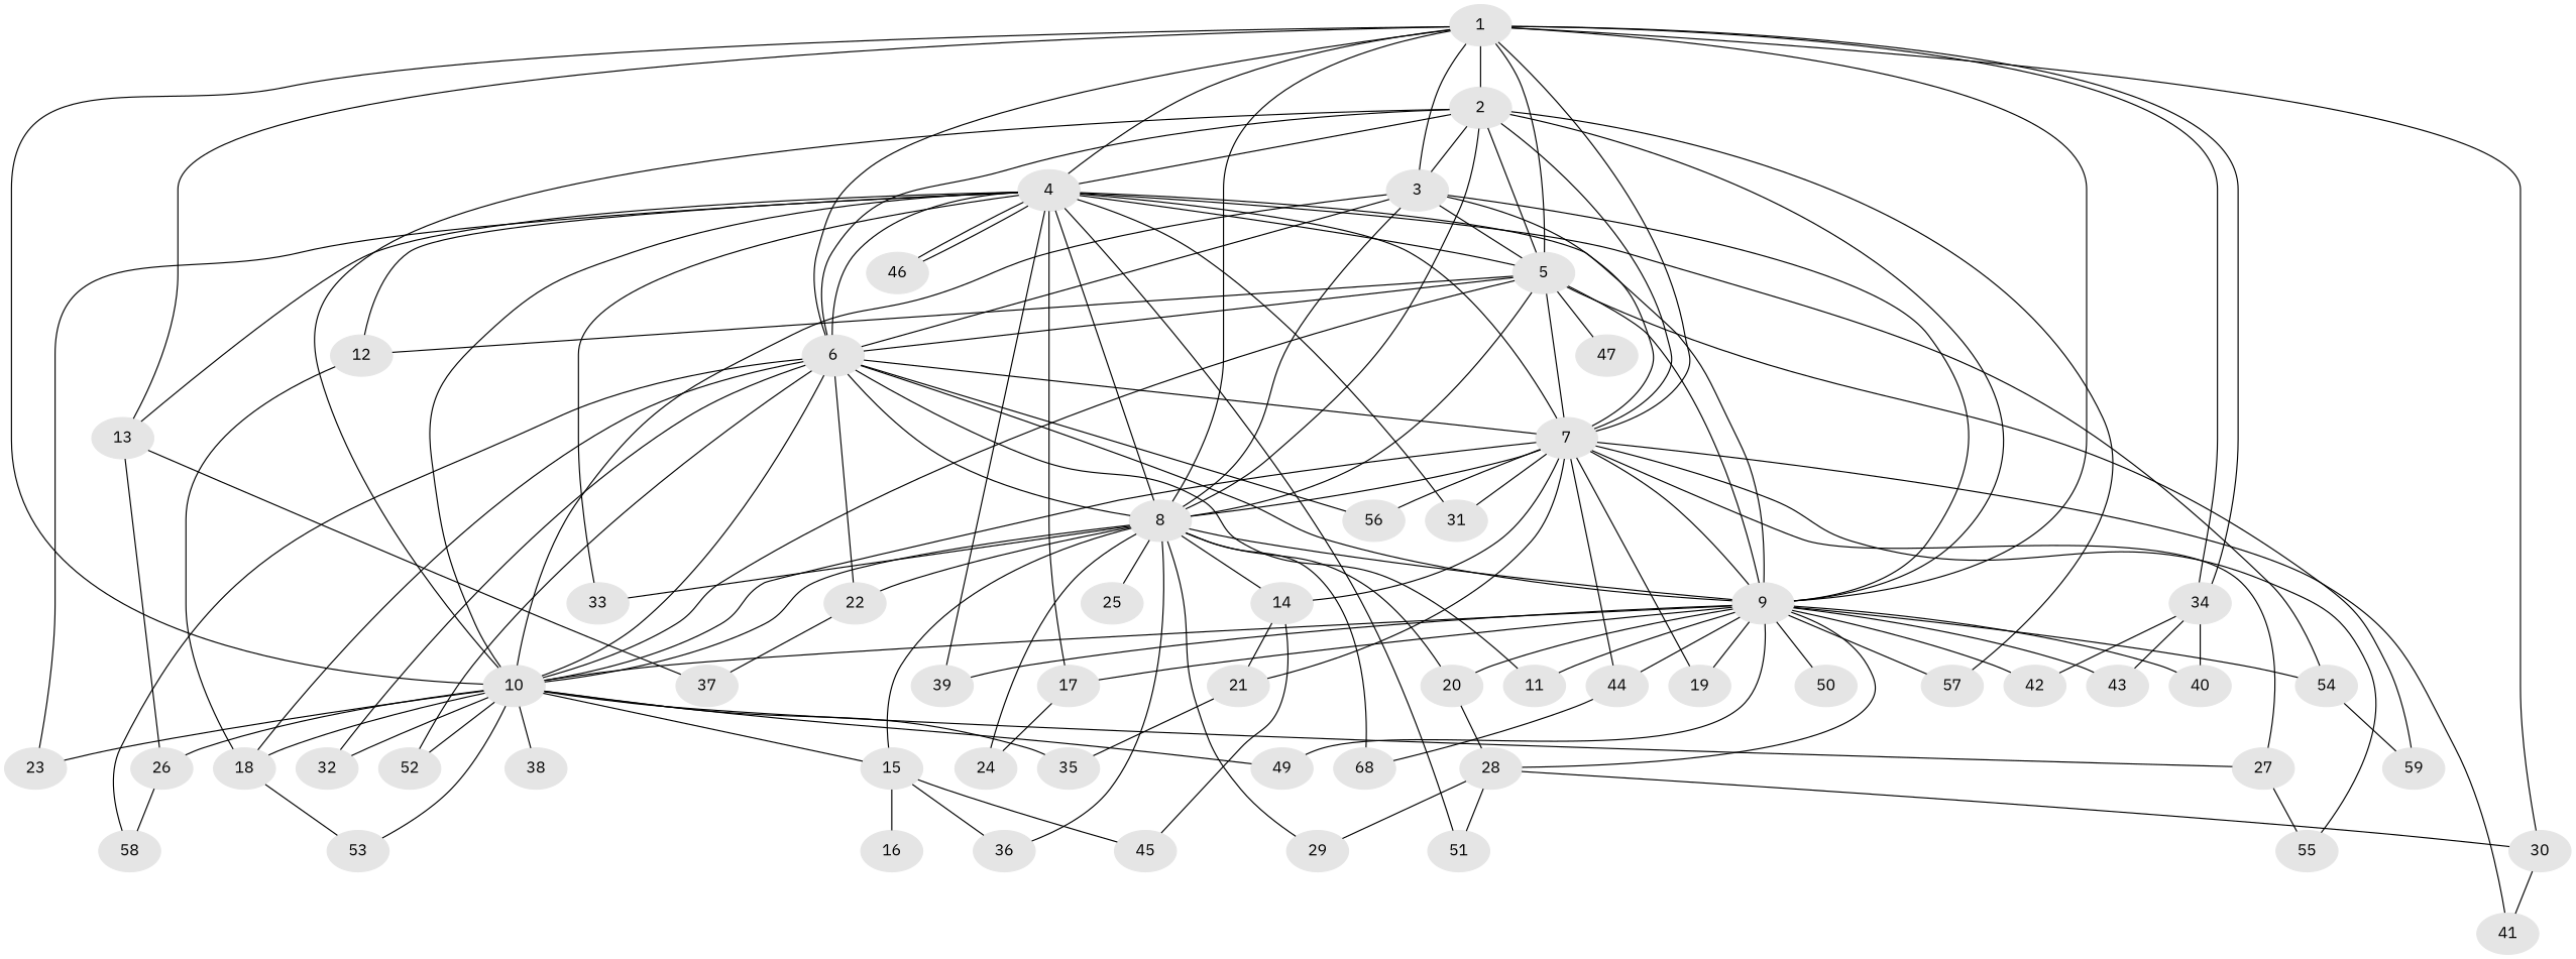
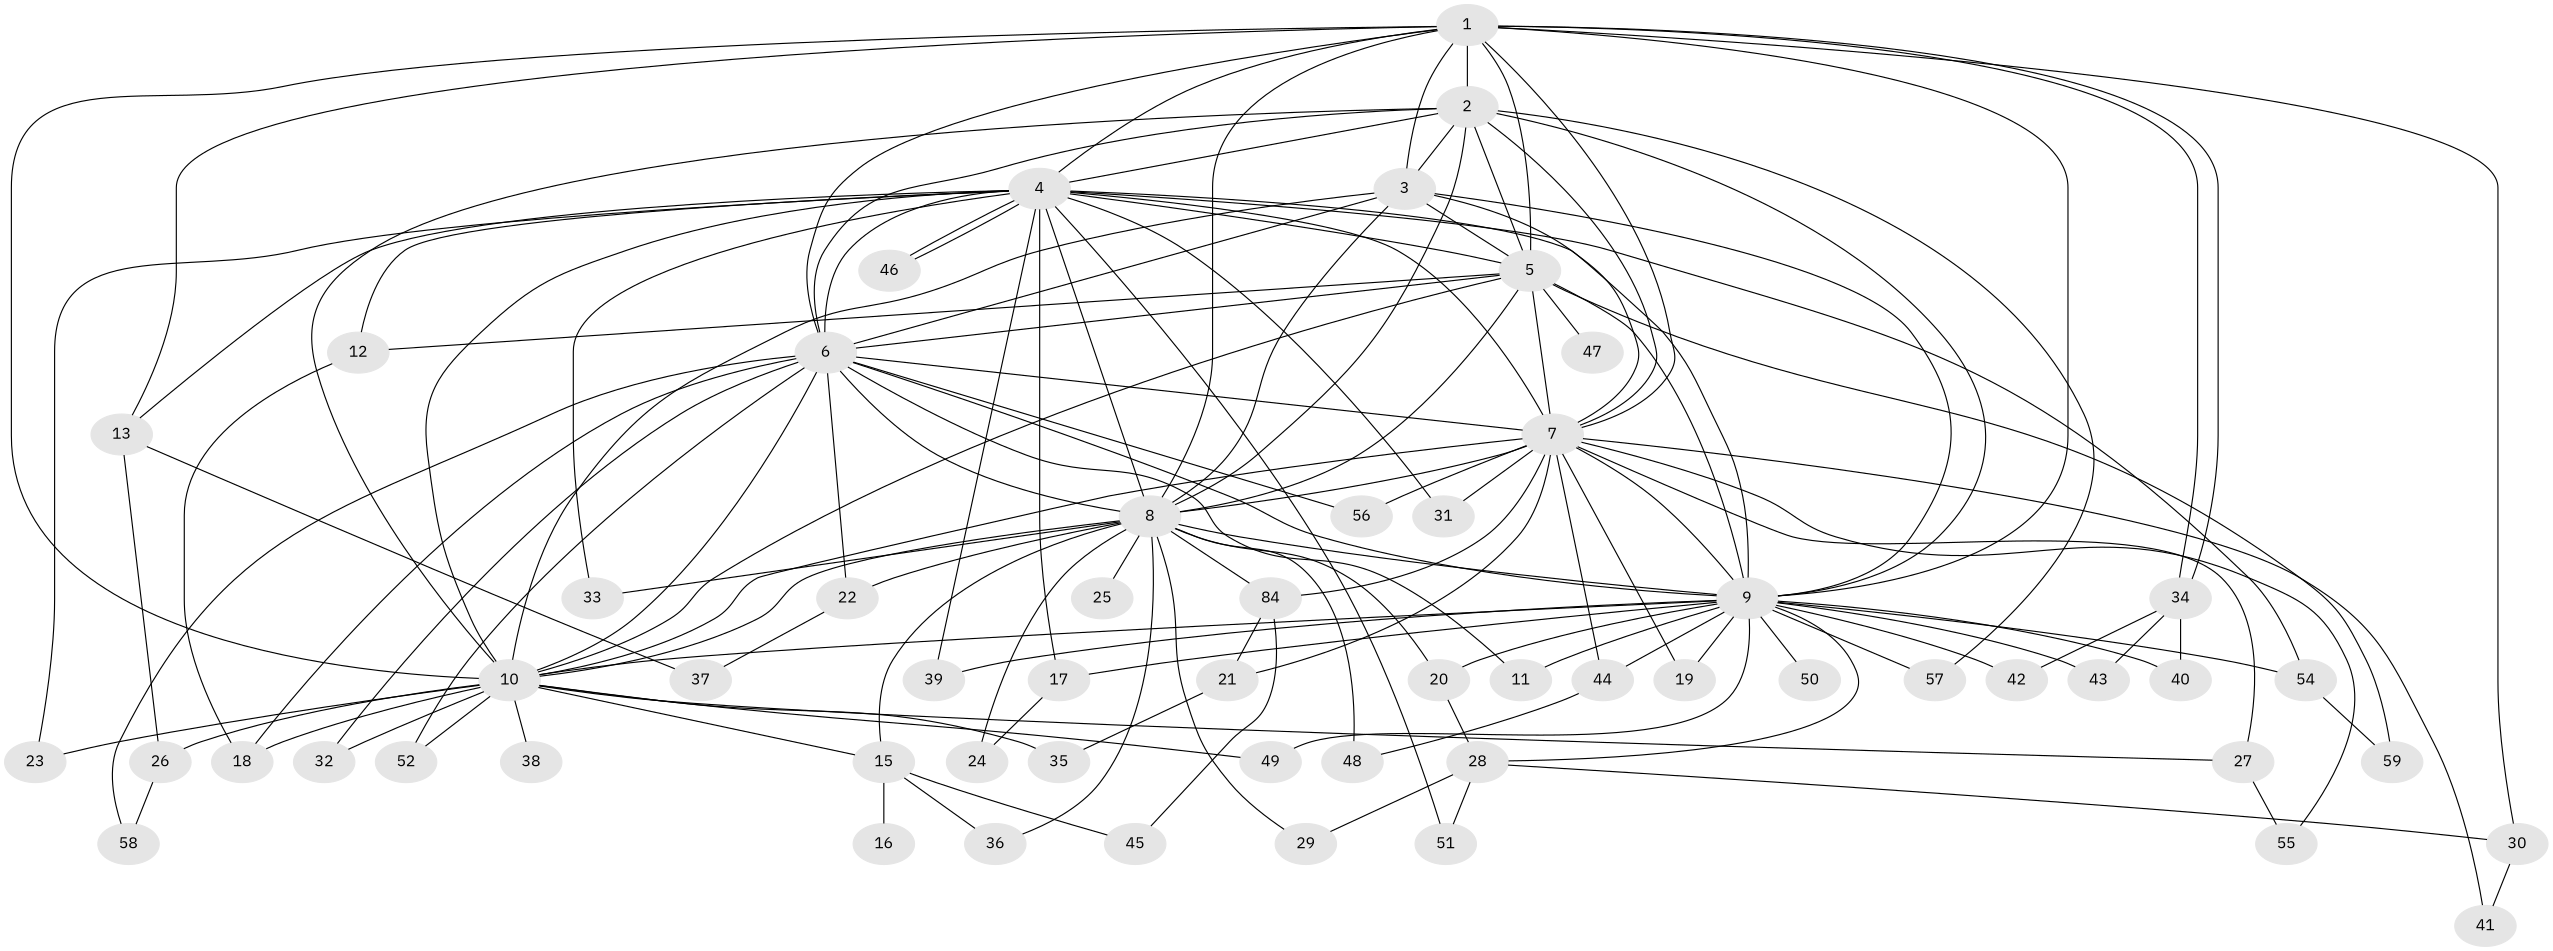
  graph {
    fontname="IBM Plex Sans"
    node [color=gray90 fontname="IBM Plex Sans" style=filled]
    edge [fontname="IBM Plex Sans"]
    1
    2
    3
    4
    5
    6
    7
    8
    9
    10
    13
    30
    34
    57
    12
    17
    23
    31
    33
    39
    46
    51
    54
    47
    59
    11
    22
    32
    52
    56
    58
    18
-   14
+   14 [label=84]
    19
    21
    27
    41
    44
    55
    15
    20
    24
    25
    29
    36
-   48 [label=68]
+   48
    50
    28
    40
    42
    43
    49
    38
    26
    35
-   53
    37
    45
    16
    1 -- 2
    1 -- 3
    1 -- 4
    1 -- 5
    1 -- 6
    1 -- 7
    1 -- 8
    1 -- 9
    1 -- 10
    1 -- 13
    1 -- 30
    1 -- 34
    1 -- 34
    2 -- 3
    2 -- 4
    2 -- 5
    2 -- 6
    2 -- 7
    2 -- 8
    2 -- 9
    2 -- 10
    2 -- 57
    3 -- 5
    3 -- 6
    3 -- 7
    3 -- 8
    3 -- 9
    3 -- 10
    4 -- 5
    4 -- 6
    4 -- 7
    4 -- 8
    4 -- 9
    4 -- 10
    4 -- 13
    4 -- 12
    4 -- 17
    4 -- 23
    4 -- 31
    4 -- 33
    4 -- 39
    4 -- 46
    4 -- 46
    4 -- 51
    4 -- 54
    5 -- 6
    5 -- 7
    5 -- 8
    5 -- 9
    5 -- 10
    5 -- 12
    5 -- 47
    5 -- 59
    6 -- 7
    6 -- 8
    6 -- 9
    6 -- 10
    6 -- 11
    6 -- 22
    6 -- 32
    6 -- 52
    6 -- 56
    6 -- 58
    6 -- 18
    7 -- 8
    7 -- 9
    7 -- 10
    7 -- 31
    7 -- 56
    7 -- 14
    7 -- 19
    7 -- 21
    7 -- 27
    7 -- 41
    7 -- 44
    7 -- 55
    8 -- 9
    8 -- 10
    8 -- 33
    8 -- 22
    8 -- 14
    8 -- 15
    8 -- 20
    8 -- 24
    8 -- 25
    8 -- 29
    8 -- 36
    8 -- 48
    9 -- 10
    9 -- 57
    9 -- 17
    9 -- 39
    9 -- 54
    9 -- 11
    9 -- 19
    9 -- 44
    9 -- 20
    9 -- 50
    9 -- 28
    9 -- 40
    9 -- 42
    9 -- 43
    9 -- 49
    10 -- 23
    10 -- 32
    10 -- 52
    10 -- 18
    10 -- 27
    10 -- 15
    10 -- 49
    10 -- 38
    10 -- 26
    10 -- 35
-   10 -- 53
    13 -- 26
    13 -- 37
    30 -- 41
    34 -- 40
    34 -- 42
    34 -- 43
    12 -- 18
    17 -- 24
    54 -- 59
    22 -- 37
-   18 -- 53
    14 -- 21
    14 -- 45
    21 -- 35
    27 -- 55
    44 -- 48
    15 -- 36
    15 -- 45
    15 -- 16
    20 -- 28
    28 -- 30
    28 -- 51
    28 -- 29
    26 -- 58
  }
